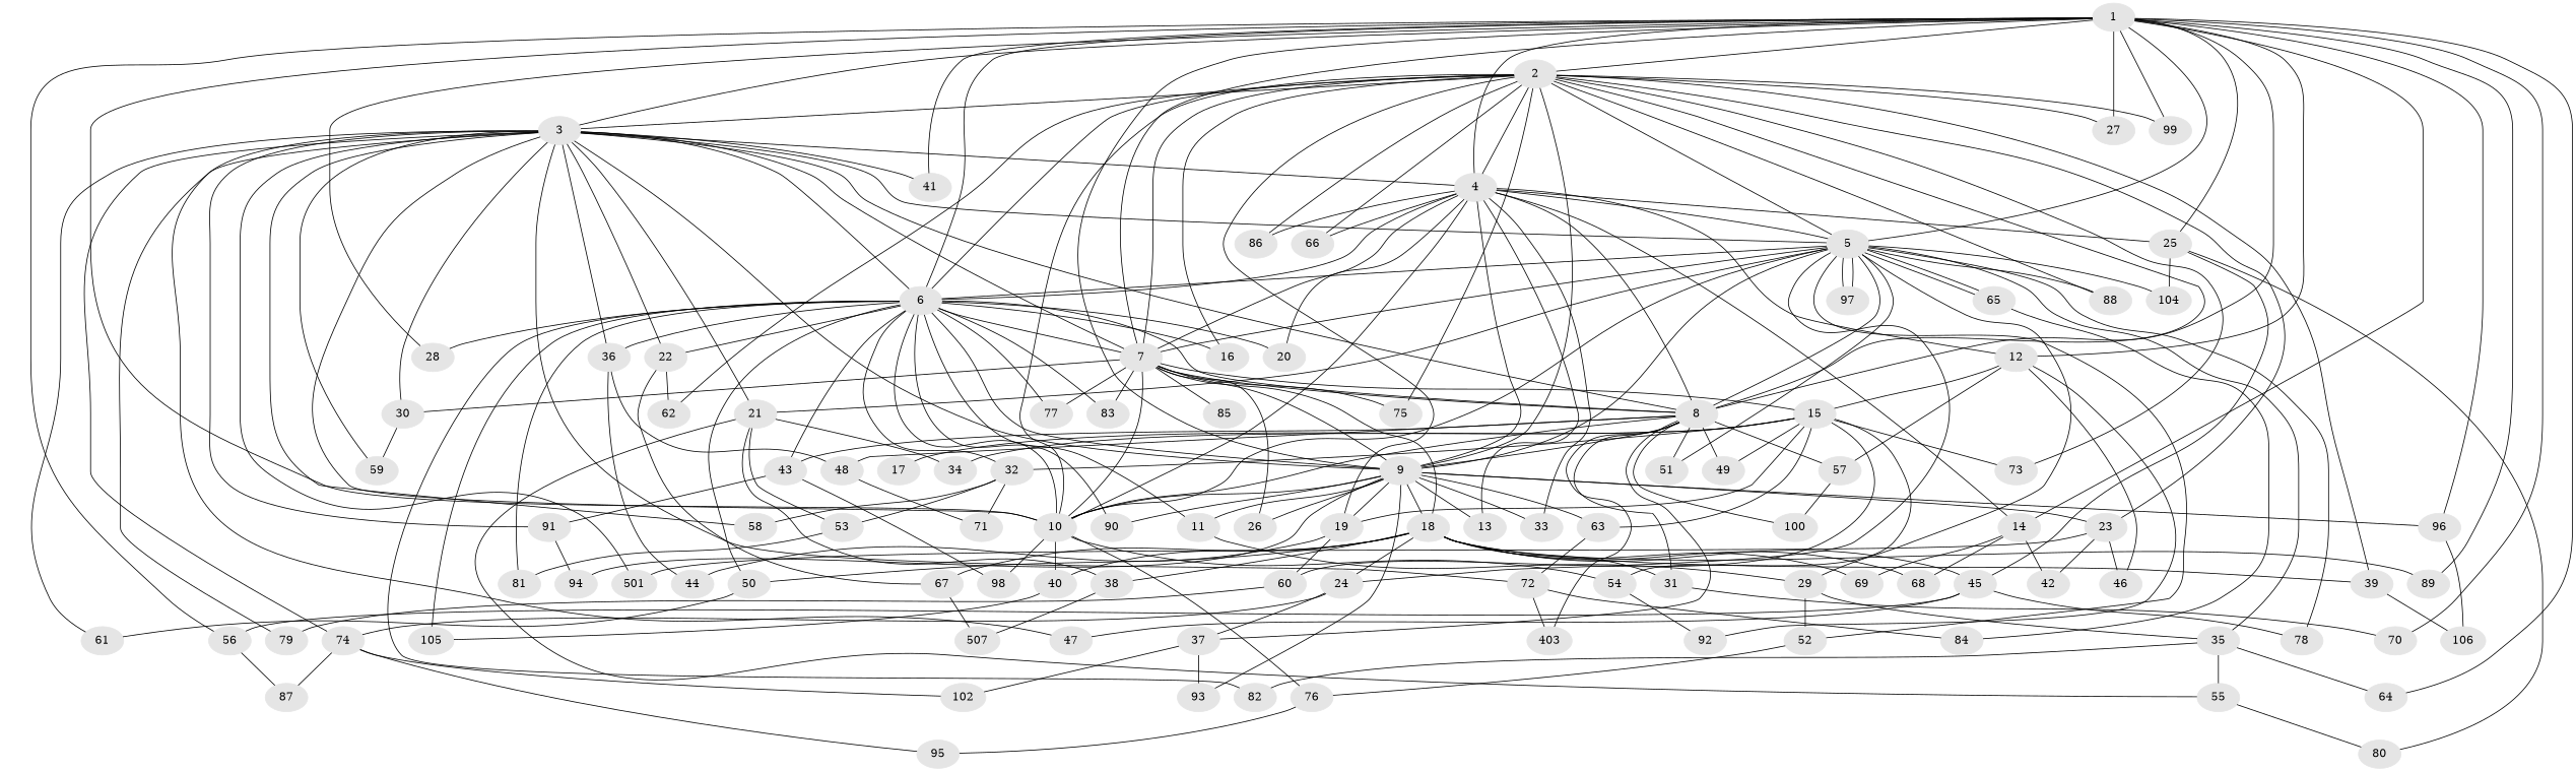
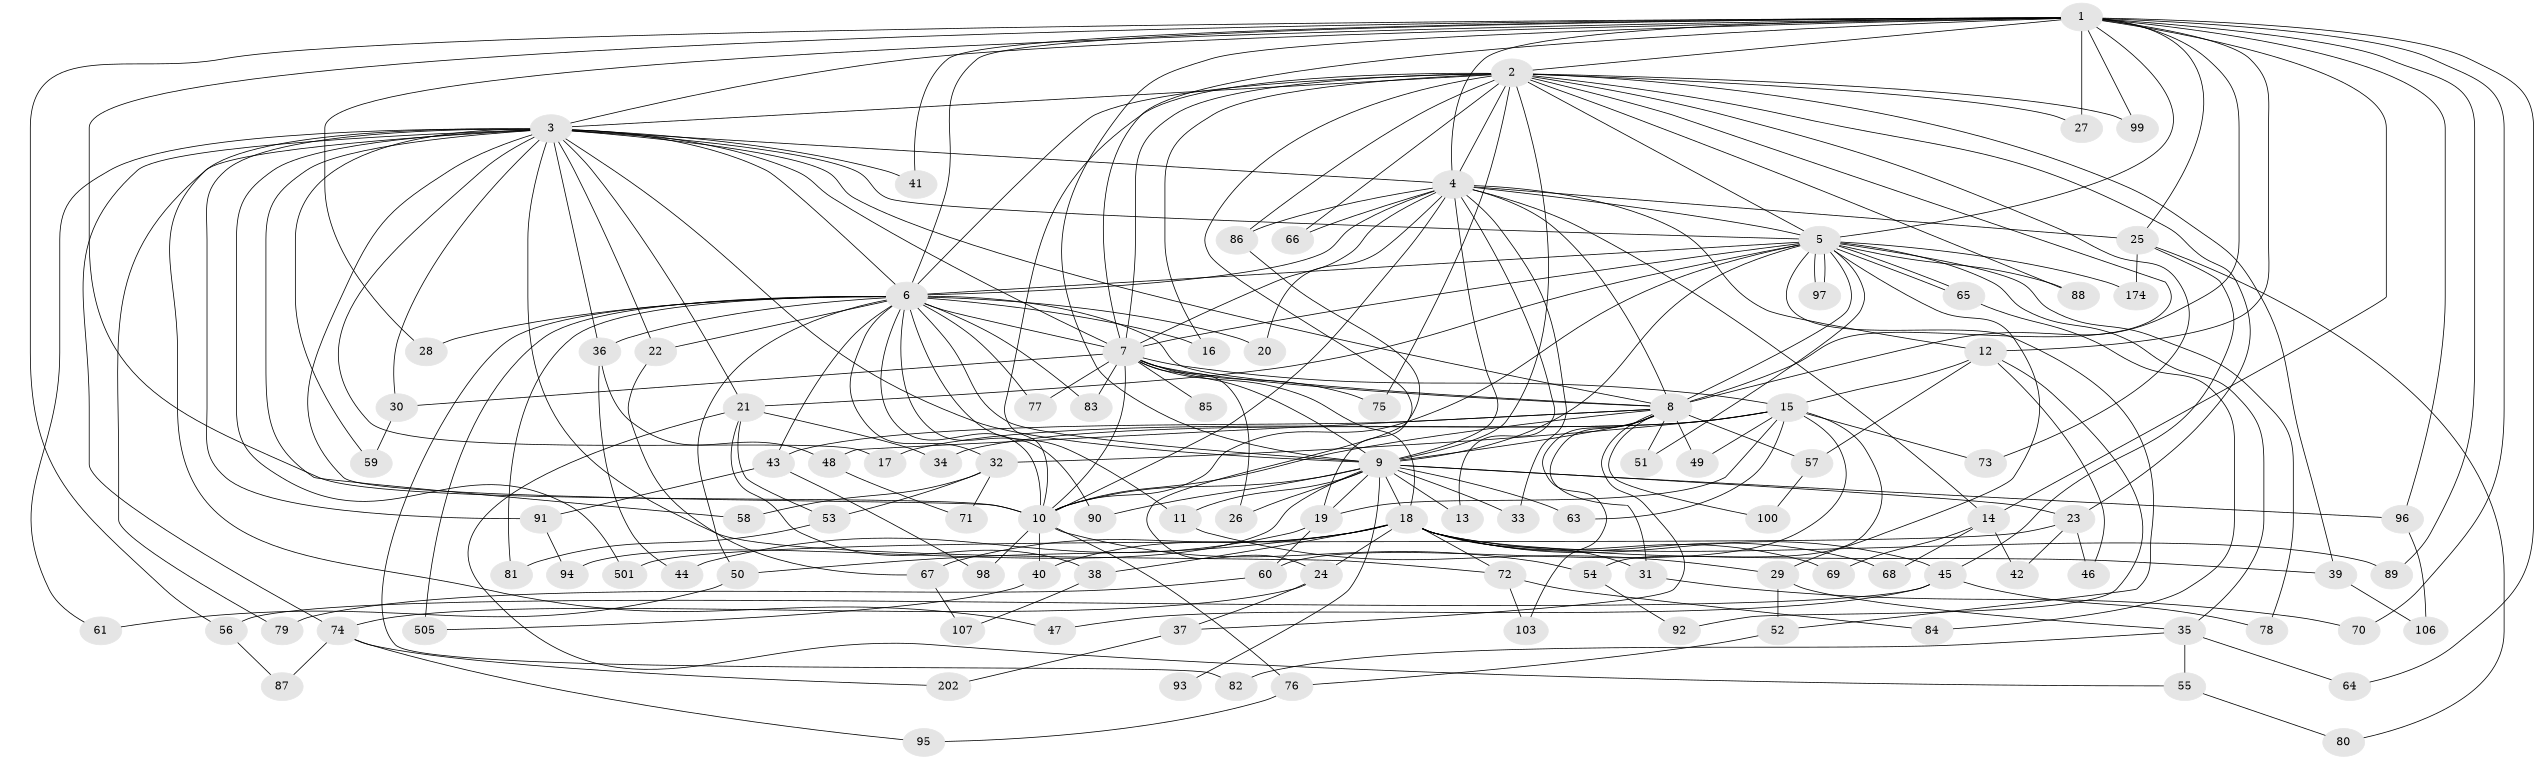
  graph {
    node [color=gray90 style=filled]
    1
    2
    3
    4
    5
    6
    7
    8
    9
    10
    12
    14
    25
    27
    28
    41
    56
    64
    70
    89
    96
    99
    16
    19
    23
    39
-   62
    66
    73
    75
    86
    88
    17
    21
    22
    30
    36
    47
    58
    59
    61
    72
    74
    79
    91
    n46 [label=501]
    13
    20
    33
    24
    29
    35
    51
    52
    65
    78
    97
-   104
+   104 [label=174]
    11
    32
    43
    50
    77
    81
    82
    83
    90
-   105
+   105 [label=505]
    15
    18
    26
    85
    31
    37
    48
    49
    57
    100
-   103 [label=403]
+   103
    63
    93
    94
    40
    54
    76
    98
    46
    92
    42
    68
    69
    45
    80
    87
    106
    60
    44
    34
    38
    53
    55
    67
    84
-   102
+   102 [label=202]
    95
    71
-   107 [label=507]
+   107
    1 -- 2
    1 -- 3
    1 -- 4
    1 -- 5
    1 -- 6
    1 -- 7
    1 -- 8
    1 -- 9
    1 -- 10
    1 -- 12
    1 -- 14
    1 -- 25
    1 -- 27
    1 -- 28
    1 -- 41
    1 -- 56
    1 -- 64
    1 -- 70
    1 -- 89
    1 -- 96
    1 -- 99
    2 -- 3
    2 -- 4
    2 -- 5
    2 -- 6
    2 -- 7
    2 -- 8
    2 -- 9
    2 -- 10
    2 -- 27
    2 -- 99
    2 -- 16
    2 -- 19
    2 -- 23
    2 -- 39
-   2 -- 62
    2 -- 66
    2 -- 73
    2 -- 75
    2 -- 86
    2 -- 88
    3 -- 4
    3 -- 5
    3 -- 6
    3 -- 7
    3 -- 8
    3 -- 9
    3 -- 10
    3 -- 41
+   3 -- 17
    3 -- 21
    3 -- 22
    3 -- 30
    3 -- 36
    3 -- 47
    3 -- 58
    3 -- 59
    3 -- 61
    3 -- 72
    3 -- 74
    3 -- 79
    3 -- 91
    3 -- n46
    4 -- 5
    4 -- 6
    4 -- 7
    4 -- 8
    4 -- 9
    4 -- 10
    4 -- 12
    4 -- 14
    4 -- 25
    4 -- 66
    4 -- 86
    4 -- 13
    4 -- 20
    4 -- 33
    5 -- 6
    5 -- 7
    5 -- 8
    5 -- 9
    5 -- 10
    5 -- 88
    5 -- 21
-   5 -- 24
+   86 -- 24
    5 -- 29
    5 -- 35
    5 -- 51
    5 -- 52
    5 -- 65
    5 -- 65
    5 -- 78
    5 -- 97
    5 -- 97
    5 -- 104
    6 -- 7
    6 -- 8
    6 -- 9
    6 -- 10
    6 -- 28
    6 -- 16
    6 -- 22
    6 -- 36
    6 -- 20
    6 -- 11
    6 -- 32
    6 -- 43
    6 -- 50
    6 -- 77
    6 -- 81
    6 -- 82
    6 -- 83
    6 -- 90
    6 -- 105
    7 -- 8
    7 -- 9
    7 -- 10
    7 -- 75
    7 -- 30
    7 -- 77
    7 -- 83
    7 -- 15
    7 -- 18
    7 -- 26
    7 -- 85
    8 -- 9
    8 -- 10
    8 -- 51
    8 -- 43
    8 -- 31
    8 -- 37
    8 -- 48
    8 -- 49
    8 -- 57
    8 -- 100
    8 -- 103
    9 -- 10
    9 -- 96
    9 -- 19
    9 -- 23
    9 -- 13
    9 -- 33
    9 -- 11
    9 -- 90
    9 -- 18
    9 -- 26
    9 -- 63
    9 -- 93
    9 -- 94
    10 -- 40
    10 -- 54
    10 -- 76
    10 -- 98
    12 -- 15
    12 -- 57
    12 -- 46
    12 -- 92
    14 -- 42
    14 -- 68
    14 -- 69
    25 -- 104
    25 -- 45
    25 -- 80
    56 -- 87
    96 -- 106
    19 -- 60
    19 -- 44
    23 -- n46
    23 -- 46
    23 -- 42
    39 -- 106
    21 -- 34
    21 -- 38
    21 -- 53
    21 -- 55
-   22 -- 62
    22 -- 67
    30 -- 59
    36 -- 48
    36 -- 44
    72 -- 103
    72 -- 84
    74 -- 87
    74 -- 102
    74 -- 95
    91 -- 94
    24 -- 74
    24 -- 37
    29 -- 35
    29 -- 52
    35 -- 64
    35 -- 82
    35 -- 55
    52 -- 76
    65 -- 84
    11 -- 29
    32 -- 58
    32 -- 53
    32 -- 71
    43 -- 91
    43 -- 98
    50 -- 61
    15 -- 19
    15 -- 73
    15 -- 17
    15 -- 32
    15 -- 49
    15 -- 63
    15 -- 54
    15 -- 60
    15 -- 34
    18 -- 89
    18 -- 39
-   63 -- 72
+   18 -- 72
    18 -- 24
    18 -- 50
    18 -- 31
    18 -- 40
    18 -- 68
    18 -- 69
    18 -- 45
    18 -- 38
    18 -- 67
    31 -- 70
-   37 -- 93
    37 -- 102
    48 -- 71
    57 -- 100
    40 -- 105
    54 -- 92
    76 -- 95
    45 -- 56
    45 -- 47
    45 -- 78
    60 -- 79
    38 -- 107
    53 -- 81
    55 -- 80
    67 -- 107
  }
